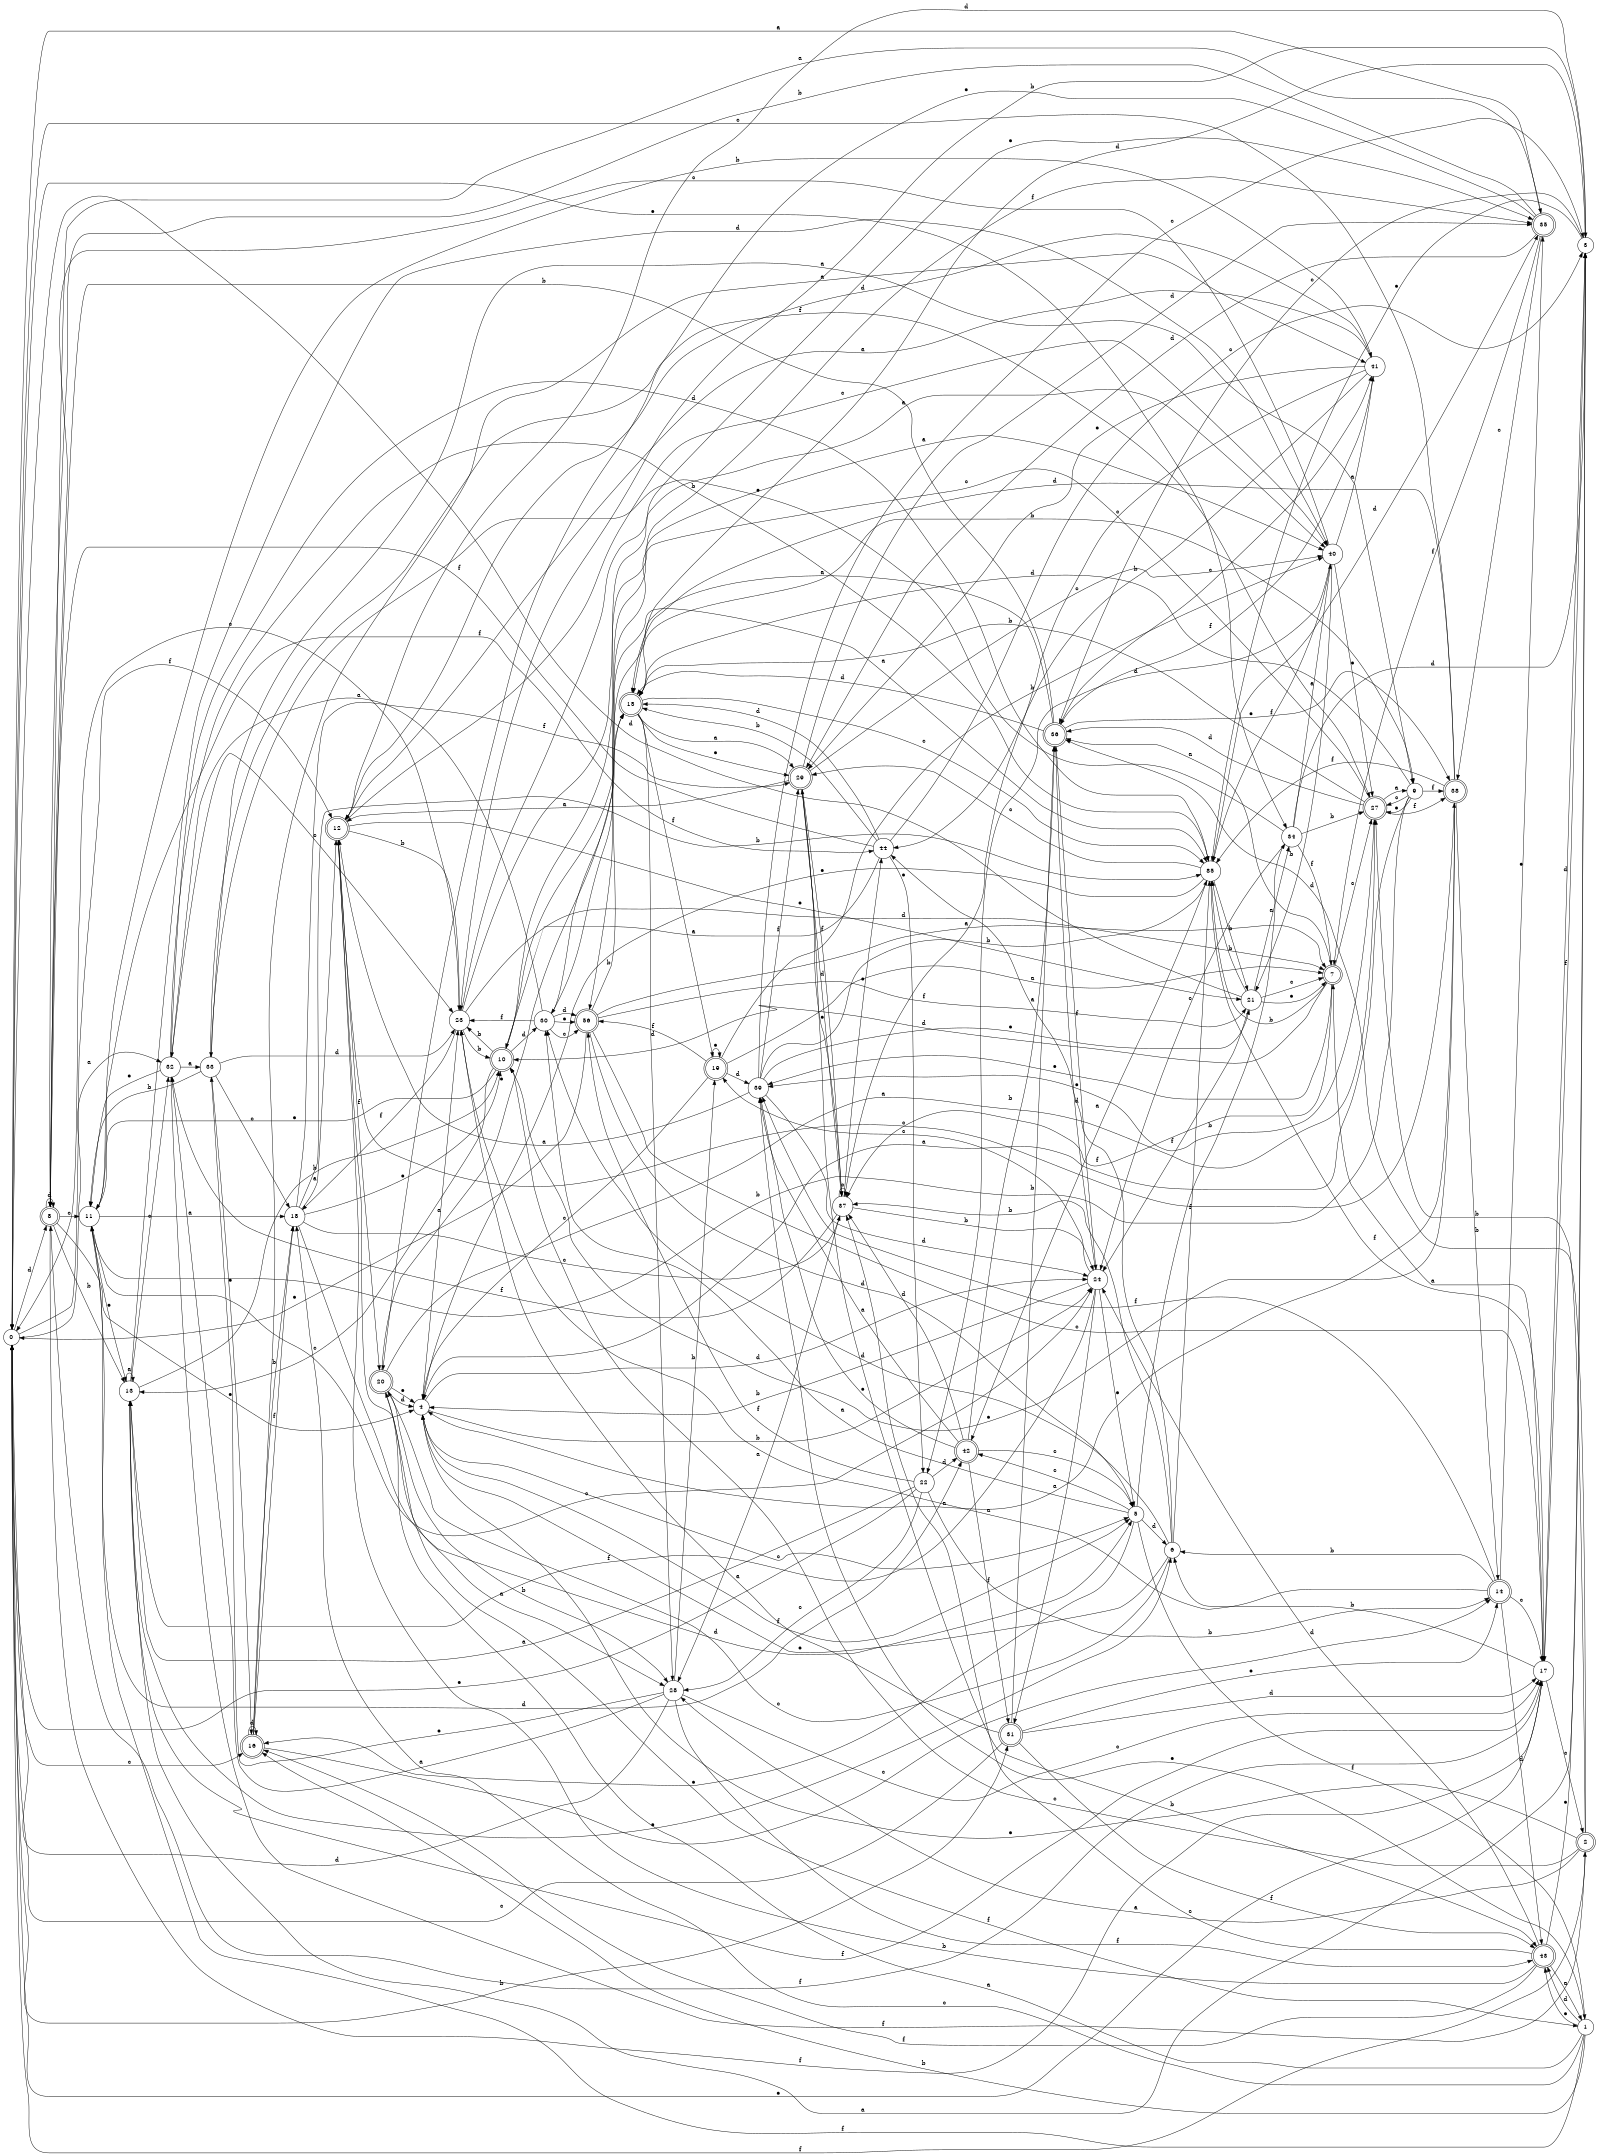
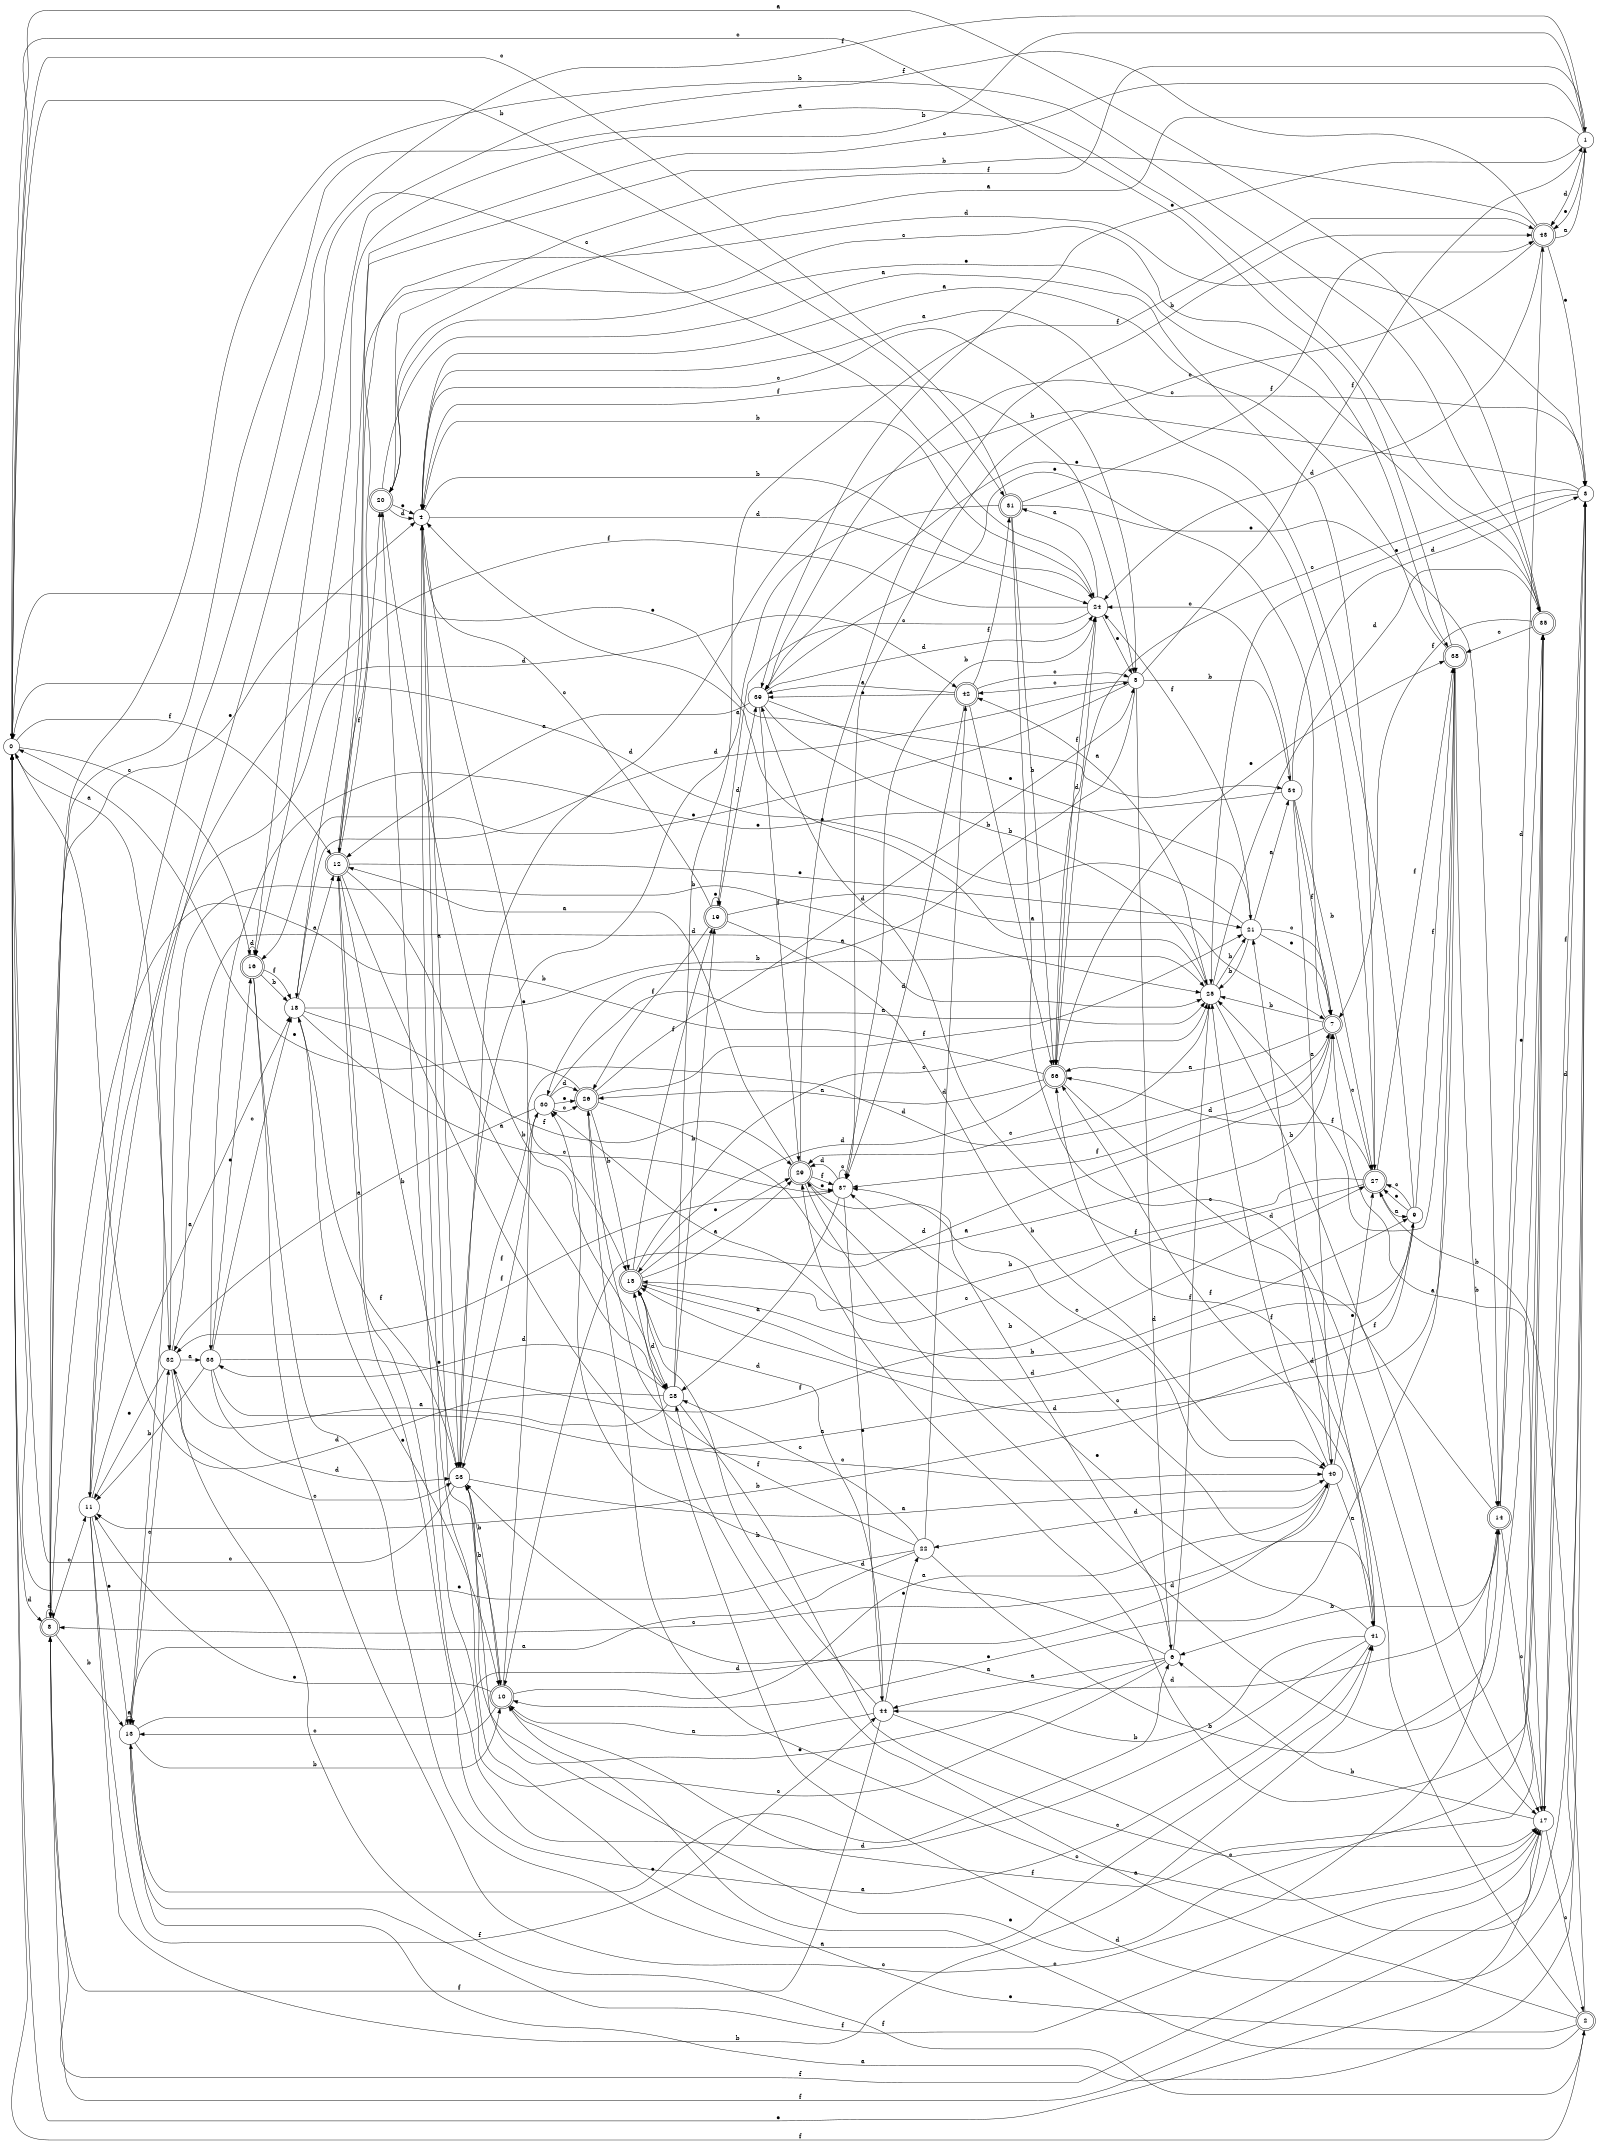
  digraph {
    rankdir=LR
    node [color=black fillcolor=white shape=circle style=filled]
    n1 [label=0]
    n2 [label=8 shape=doublecircle style="rounded,filled"]
    n3 [label=12 shape=doublecircle style="rounded,filled"]
    n4 [label=16 shape=doublecircle style="rounded,filled"]
    n5 [label=31 shape=doublecircle style="rounded,filled"]
    n6 [label=32]
    n7 [label=34]
    n8 [label=11]
    n9 [label=4]
    n10 [label=13]
    n11 [label=17]
    n12 [label=35 shape=doublecircle style="rounded,filled"]
    n13 [label=20 shape=doublecircle style="rounded,filled"]
    n14 [label=28]
    n15 [label=3]
    n16 [label=23]
    n17 [label=38 shape=doublecircle style="rounded,filled"]
    n18 [label=40]
    n19 [label=21]
    n20 [label=18]
    n21 [label=41]
    n22 [label=14 shape=doublecircle style="rounded,filled"]
    n23 [label=43 shape=doublecircle style="rounded,filled"]
    n24 [label=36 shape=doublecircle style="rounded,filled"]
    n25 [label=2 shape=doublecircle style="rounded,filled"]
-   n26 [label=85]
+   n26 [label=25]
    n27 [label=33]
    n28 [label=27 shape=doublecircle style="rounded,filled"]
    n29 [label=24]
    n30 [label=7 shape=doublecircle style="rounded,filled"]
    n31 [label=1]
    n32 [label=39]
    n33 [label=42 shape=doublecircle style="rounded,filled"]
    n34 [label=44]
    n35 [label=10 shape=doublecircle style="rounded,filled"]
    n36 [label=5]
    n37 [label=37]
    n38 [label=29 shape=doublecircle style="rounded,filled"]
    n39 [label=15 shape=doublecircle style="rounded,filled"]
    n40 [label=30]
    n41 [label=9 style="rounded,filled"]
    n42 [label=19 shape=doublecircle style="rounded,filled"]
-   n43 [label=56 shape=doublecircle style="rounded,filled"]
+   n43 [label=26 shape=doublecircle style="rounded,filled"]
    n44 [label=6]
    n45 [label=22]
    n1 -> n2 [label=d]
    n1 -> n3 [label=f]
    n1 -> n4 [label=c]
    n1 -> n5 [label=b]
    n1 -> n6 [label=a]
    n1 -> n7 [label=e]
    n2 -> n2 [label=d]
    n2 -> n8 [label=c]
    n2 -> n9 [label=e]
    n2 -> n10 [label=b]
    n2 -> n11 [label=f]
    n2 -> n12 [label=a]
    n3 -> n13 [label=f]
    n3 -> n14 [label=a]
    n3 -> n15 [label=d]
    n3 -> n16 [label=b]
    n3 -> n17 [label=c]
    n3 -> n18 [label=c]
    n3 -> n19 [label=e]
    n4 -> n4 [label=d]
    n4 -> n20 [label=b]
    n4 -> n20 [label=f]
    n4 -> n21 [label=a]
    n4 -> n22 [label=c]
    n5 -> n1 [label=c]
    n5 -> n11 [label=d]
    n5 -> n16 [label=a]
    n5 -> n22 [label=e]
    n5 -> n23 [label=f]
    n5 -> n24 [label=b]
    n6 -> n8 [label=e]
    n6 -> n16 [label=c]
    n6 -> n25 [label=f]
    n6 -> n26 [label=b]
    n6 -> n26 [label=d]
    n6 -> n27 [label=a]
    n7 -> n15 [label=d]
    n7 -> n18 [label=a]
    n7 -> n27 [label=e]
    n7 -> n28 [label=b]
    n7 -> n29 [label=c]
    n7 -> n30 [label=f]
    n8 -> n10 [label=e]
    n8 -> n20 [label=a]
    n8 -> n21 [label=b]
    n8 -> n29 [label=c]
    n8 -> n33 [label=d]
    n8 -> n34 [label=f]
    n9 -> n16 [label=a]
    n9 -> n29 [label=b]
    n9 -> n29 [label=d]
    n9 -> n36 [label=c]
    n9 -> n36 [label=f]
-   n13 -> n39 [label=e]
+   n9 -> n39 [label=e]
    n10 -> n6 [label=c]
    n10 -> n10 [label=a]
    n10 -> n11 [label=f]
    n10 -> n18 [label=d]
    n10 -> n35 [label=b]
    n10 -> n44 [label=e]
    n11 -> n1 [label=e]
    n11 -> n2 [label=f]
    n11 -> n15 [label=d]
    n11 -> n25 [label=c]
    n11 -> n30 [label=a]
    n11 -> n44 [label=b]
    n12 -> n1 [label=a]
    n12 -> n2 [label=b]
    n12 -> n13 [label=e]
    n12 -> n17 [label=c]
    n12 -> n30 [label=f]
    n12 -> n38 [label=d]
    n13 -> n9 [label=d]
    n13 -> n9 [label=e]
    n13 -> n14 [label=b]
    n13 -> n28 [label=a]
    n13 -> n31 [label=f]
    n14 -> n1 [label=d]
    n14 -> n6 [label=a]
    n14 -> n11 [label=c]
    n14 -> n23 [label=f]
    n14 -> n27 [label=e]
    n14 -> n42 [label=b]
    n15 -> n10 [label=a]
    n15 -> n11 [label=f]
    n15 -> n16 [label=b]
    n15 -> n24 [label=c]
    n15 -> n26 [label=e]
    n15 -> n39 [label=d]
    n16 -> n1 [label=c]
    n16 -> n12 [label=e]
    n16 -> n18 [label=a]
    n16 -> n20 [label=f]
    n16 -> n30 [label=d]
    n16 -> n35 [label=b]
    n17 -> n1 [label=c]
    n17 -> n9 [label=a]
    n17 -> n22 [label=b]
    n17 -> n26 [label=f]
    n17 -> n35 [label=e]
    n17 -> n39 [label=d]
    n18 -> n2 [label=c]
    n18 -> n19 [label=b]
    n18 -> n21 [label=a]
    n18 -> n26 [label=f]
    n18 -> n28 [label=e]
    n18 -> n45 [label=d]
    n19 -> n1 [label=d]
    n19 -> n7 [label=a]
    n19 -> n26 [label=b]
    n19 -> n29 [label=f]
    n19 -> n30 [label=c]
    n19 -> n30 [label=e]
    n20 -> n3 [label=a]
    n20 -> n26 [label=b]
    n20 -> n35 [label=e]
    n20 -> n36 [label=d]
    n20 -> n37 [label=c]
    n20 -> n38 [label=f]
    n21 -> n3 [label=a]
    n21 -> n3 [label=d]
    n21 -> n24 [label=f]
    n21 -> n34 [label=b]
    n21 -> n37 [label=c]
    n21 -> n38 [label=e]
    n22 -> n11 [label=c]
    n22 -> n12 [label=e]
    n22 -> n16 [label=a]
    n22 -> n23 [label=d]
    n22 -> n32 [label=f]
    n22 -> n44 [label=b]
    n23 -> n3 [label=b]
    n23 -> n4 [label=f]
    n23 -> n15 [label=e]
    n23 -> n29 [label=d]
    n23 -> n31 [label=a]
    n23 -> n37 [label=c]
    n24 -> n2 [label=b]
    n24 -> n17 [label=e]
    n24 -> n21 [label=c]
    n24 -> n29 [label=f]
    n24 -> n39 [label=d]
    n24 -> n43 [label=a]
    n25 -> n1 [label=f]
    n25 -> n9 [label=e]
    n25 -> n14 [label=a]
    n25 -> n24 [label=d]
    n25 -> n28 [label=b]
    n25 -> n35 [label=c]
    n26 -> n9 [label=e]
    n26 -> n11 [label=f]
    n26 -> n12 [label=d]
    n26 -> n19 [label=b]
    n26 -> n33 [label=a]
    n26 -> n38 [label=c]
    n27 -> n4 [label=e]
    n27 -> n8 [label=b]
    n27 -> n16 [label=d]
    n27 -> n20 [label=c]
    n27 -> n28 [label=f]
    n27 -> n41 [label=a]
    n28 -> n17 [label=f]
    n28 -> n24 [label=d]
    n28 -> n32 [label=e]
    n28 -> n39 [label=b]
    n28 -> n40 [label=c]
    n28 -> n41 [label=a]
    n29 -> n5 [label=a]
    n29 -> n9 [label=b]
    n29 -> n10 [label=f]
    n29 -> n24 [label=d]
    n29 -> n36 [label=e]
    n29 -> n42 [label=c]
    n30 -> n24 [label=a]
    n30 -> n26 [label=b]
    n30 -> n28 [label=c]
    n30 -> n32 [label=e]
    n30 -> n35 [label=d]
    n30 -> n37 [label=f]
    n31 -> n4 [label=b]
    n31 -> n8 [label=f]
    n31 -> n13 [label=a]
    n31 -> n20 [label=c]
    n31 -> n23 [label=d]
    n31 -> n23 [label=e]
    n31 -> n32 [label=e]
    n32 -> n3 [label=a]
    n32 -> n15 [label=c]
    n32 -> n19 [label=e]
    n32 -> n26 [label=b]
    n32 -> n29 [label=d]
    n32 -> n38 [label=f]
    n33 -> n5 [label=f]
    n33 -> n24 [label=b]
    n33 -> n32 [label=a]
    n33 -> n32 [label=e]
    n33 -> n36 [label=c]
    n33 -> n37 [label=d]
    n34 -> n2 [label=f]
    n34 -> n15 [label=c]
    n34 -> n35 [label=a]
    n34 -> n39 [label=b]
    n34 -> n39 [label=d]
    n34 -> n45 [label=e]
    n35 -> n8 [label=e]
    n35 -> n10 [label=c]
    n35 -> n12 [label=f]
    n35 -> n16 [label=b]
    n35 -> n18 [label=a]
    n35 -> n40 [label=d]
    n36 -> n4 [label=e]
    n36 -> n7 [label=b]
    n36 -> n31 [label=f]
    n36 -> n33 [label=c]
    n36 -> n40 [label=a]
    n36 -> n44 [label=d]
    n37 -> n6 [label=f]
    n37 -> n14 [label=a]
    n37 -> n29 [label=b]
    n37 -> n34 [label=e]
    n37 -> n37 [label=c]
    n37 -> n38 [label=d]
    n38 -> n3 [label=a]
    n38 -> n12 [label=d]
    n38 -> n18 [label=c]
    n38 -> n23 [label=b]
    n38 -> n37 [label=e]
    n38 -> n37 [label=f]
    n39 -> n14 [label=d]
    n39 -> n26 [label=c]
    n39 -> n38 [label=a]
    n39 -> n38 [label=e]
    n39 -> n41 [label=b]
    n39 -> n42 [label=f]
    n40 -> n6 [label=a]
    n40 -> n16 [label=f]
    n40 -> n26 [label=a]
    n40 -> n43 [label=c]
    n40 -> n43 [label=d]
    n40 -> n43 [label=e]
    n41 -> n8 [label=b]
    n41 -> n9 [label=a]
    n41 -> n17 [label=f]
    n41 -> n28 [label=c]
    n41 -> n28 [label=e]
    n41 -> n39 [label=d]
    n42 -> n9 [label=c]
    n42 -> n18 [label=b]
    n42 -> n30 [label=a]
    n42 -> n32 [label=d]
    n42 -> n42 [label=e]
    n42 -> n43 [label=f]
    n43 -> n1 [label=e]
    n43 -> n11 [label=c]
    n43 -> n19 [label=f]
    n43 -> n30 [label=a]
    n43 -> n36 [label=d]
    n43 -> n39 [label=b]
    n44 -> n9 [label=e]
    n44 -> n13 [label=c]
    n44 -> n26 [label=f]
    n44 -> n34 [label=a]
    n44 -> n37 [label=b]
    n44 -> n40 [label=d]
    n45 -> n1 [label=e]
    n45 -> n10 [label=a]
    n45 -> n14 [label=c]
    n45 -> n22 [label=b]
    n45 -> n33 [label=d]
    n45 -> n43 [label=f]
  }
